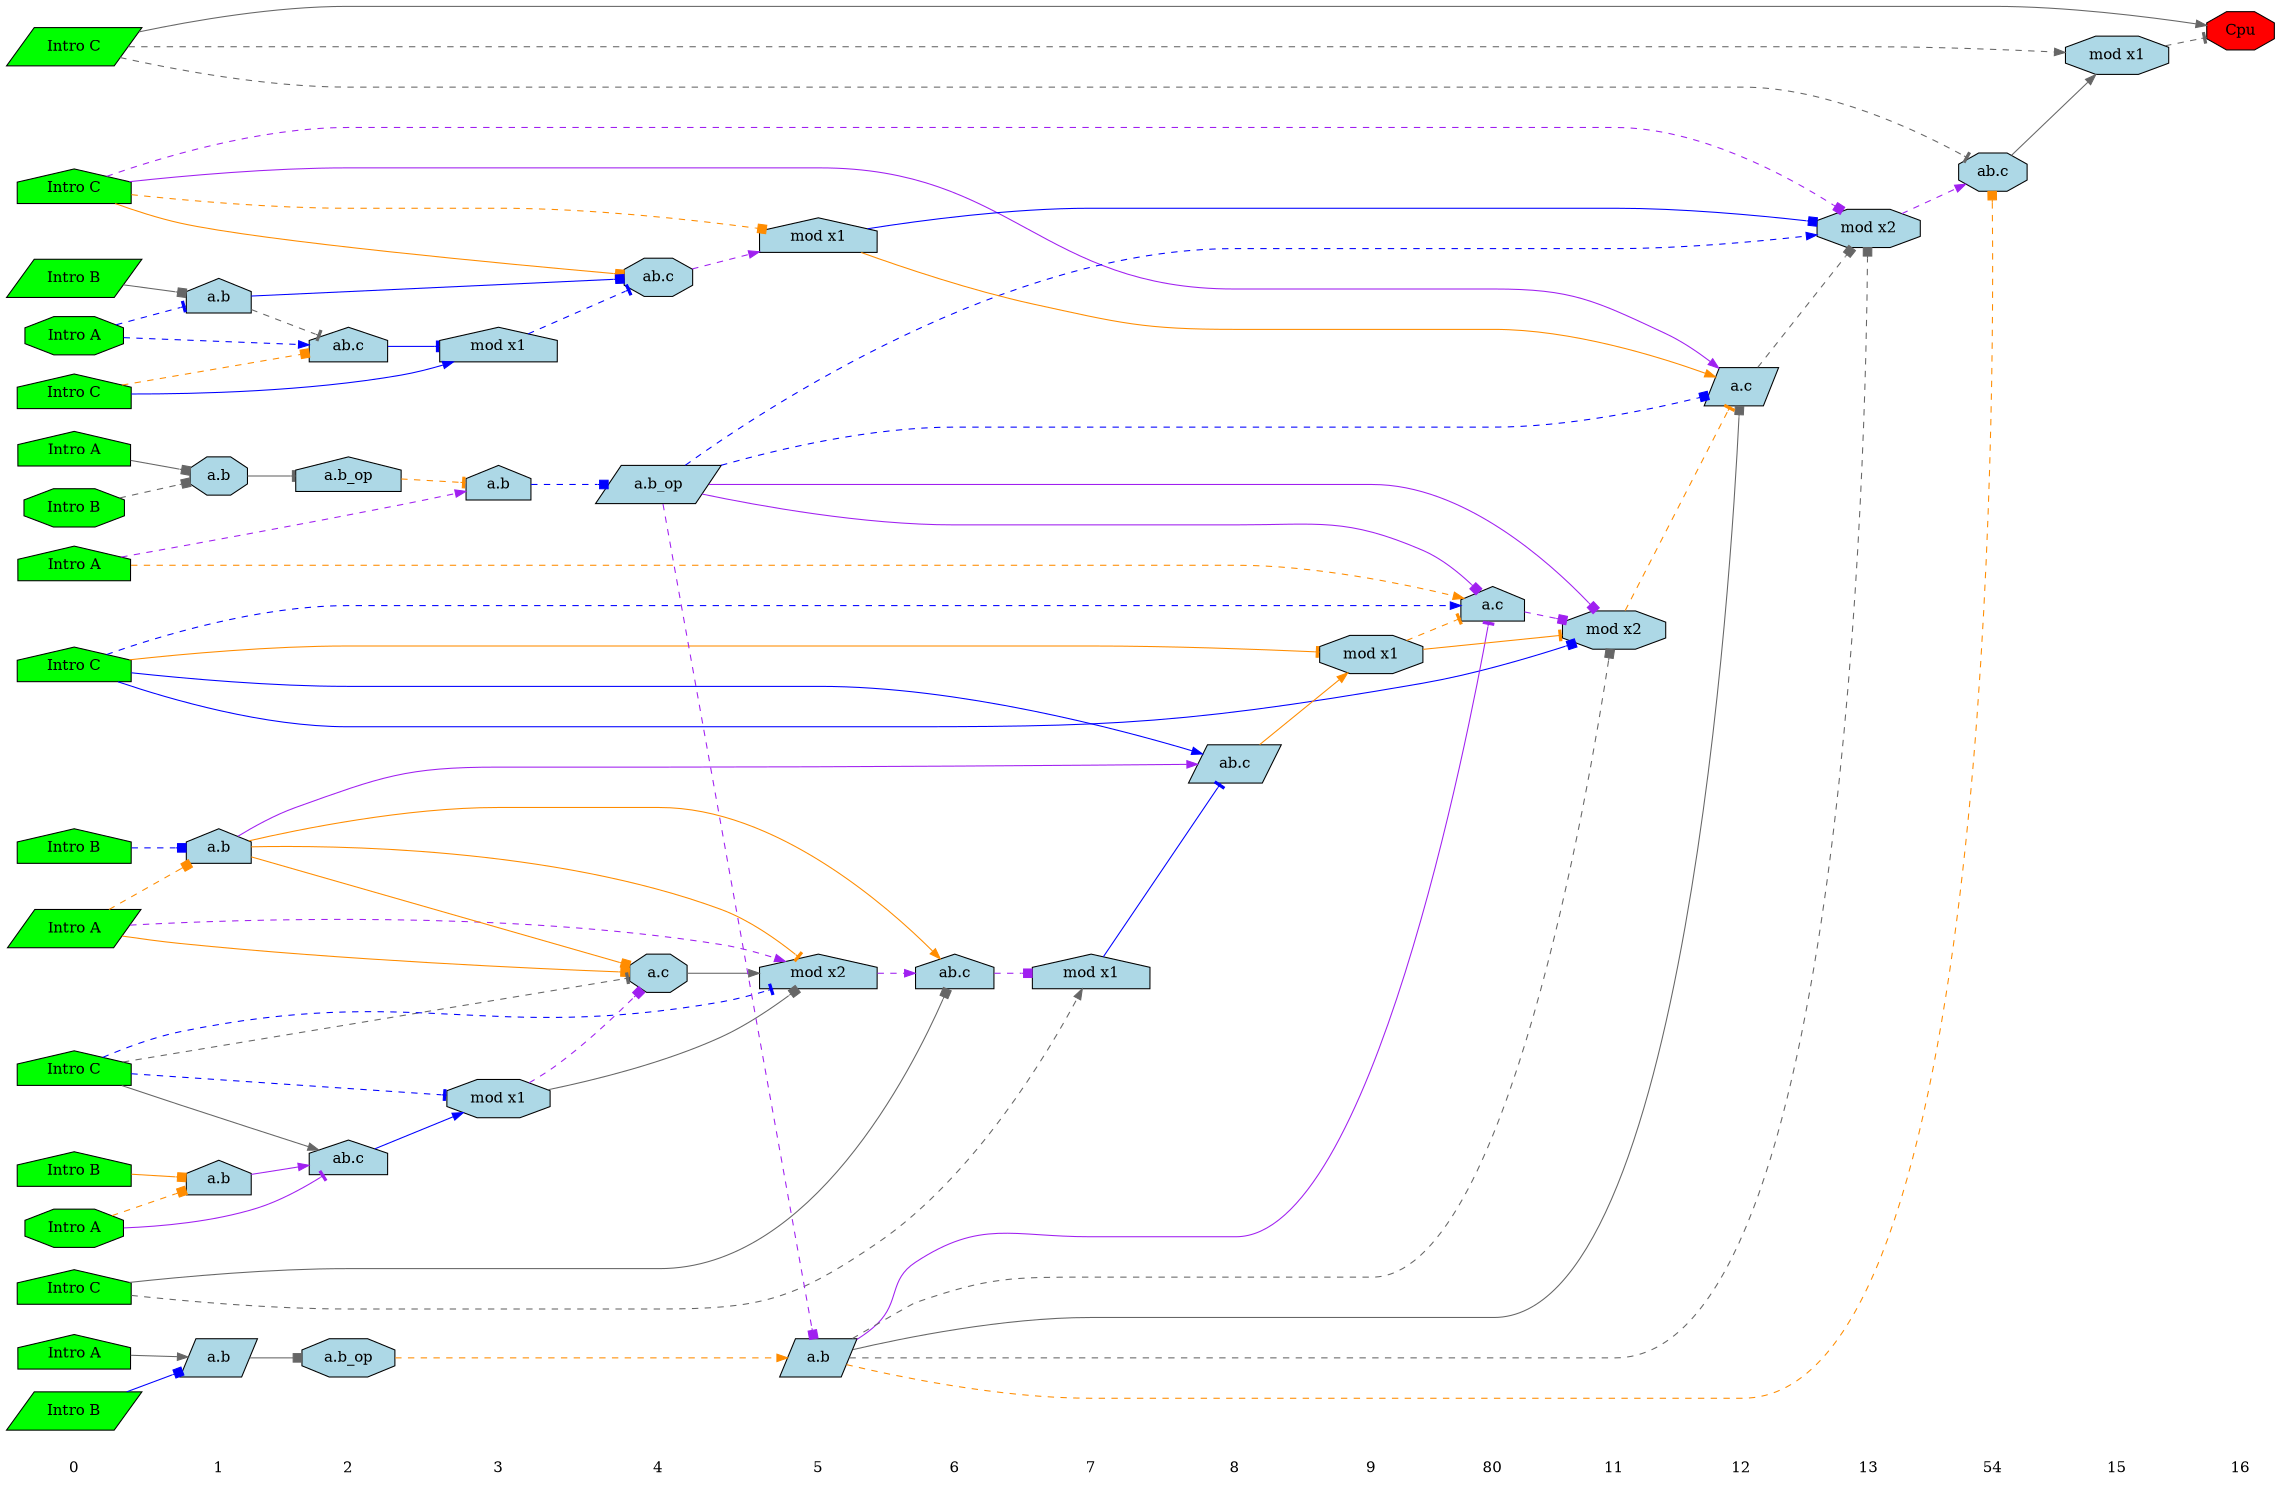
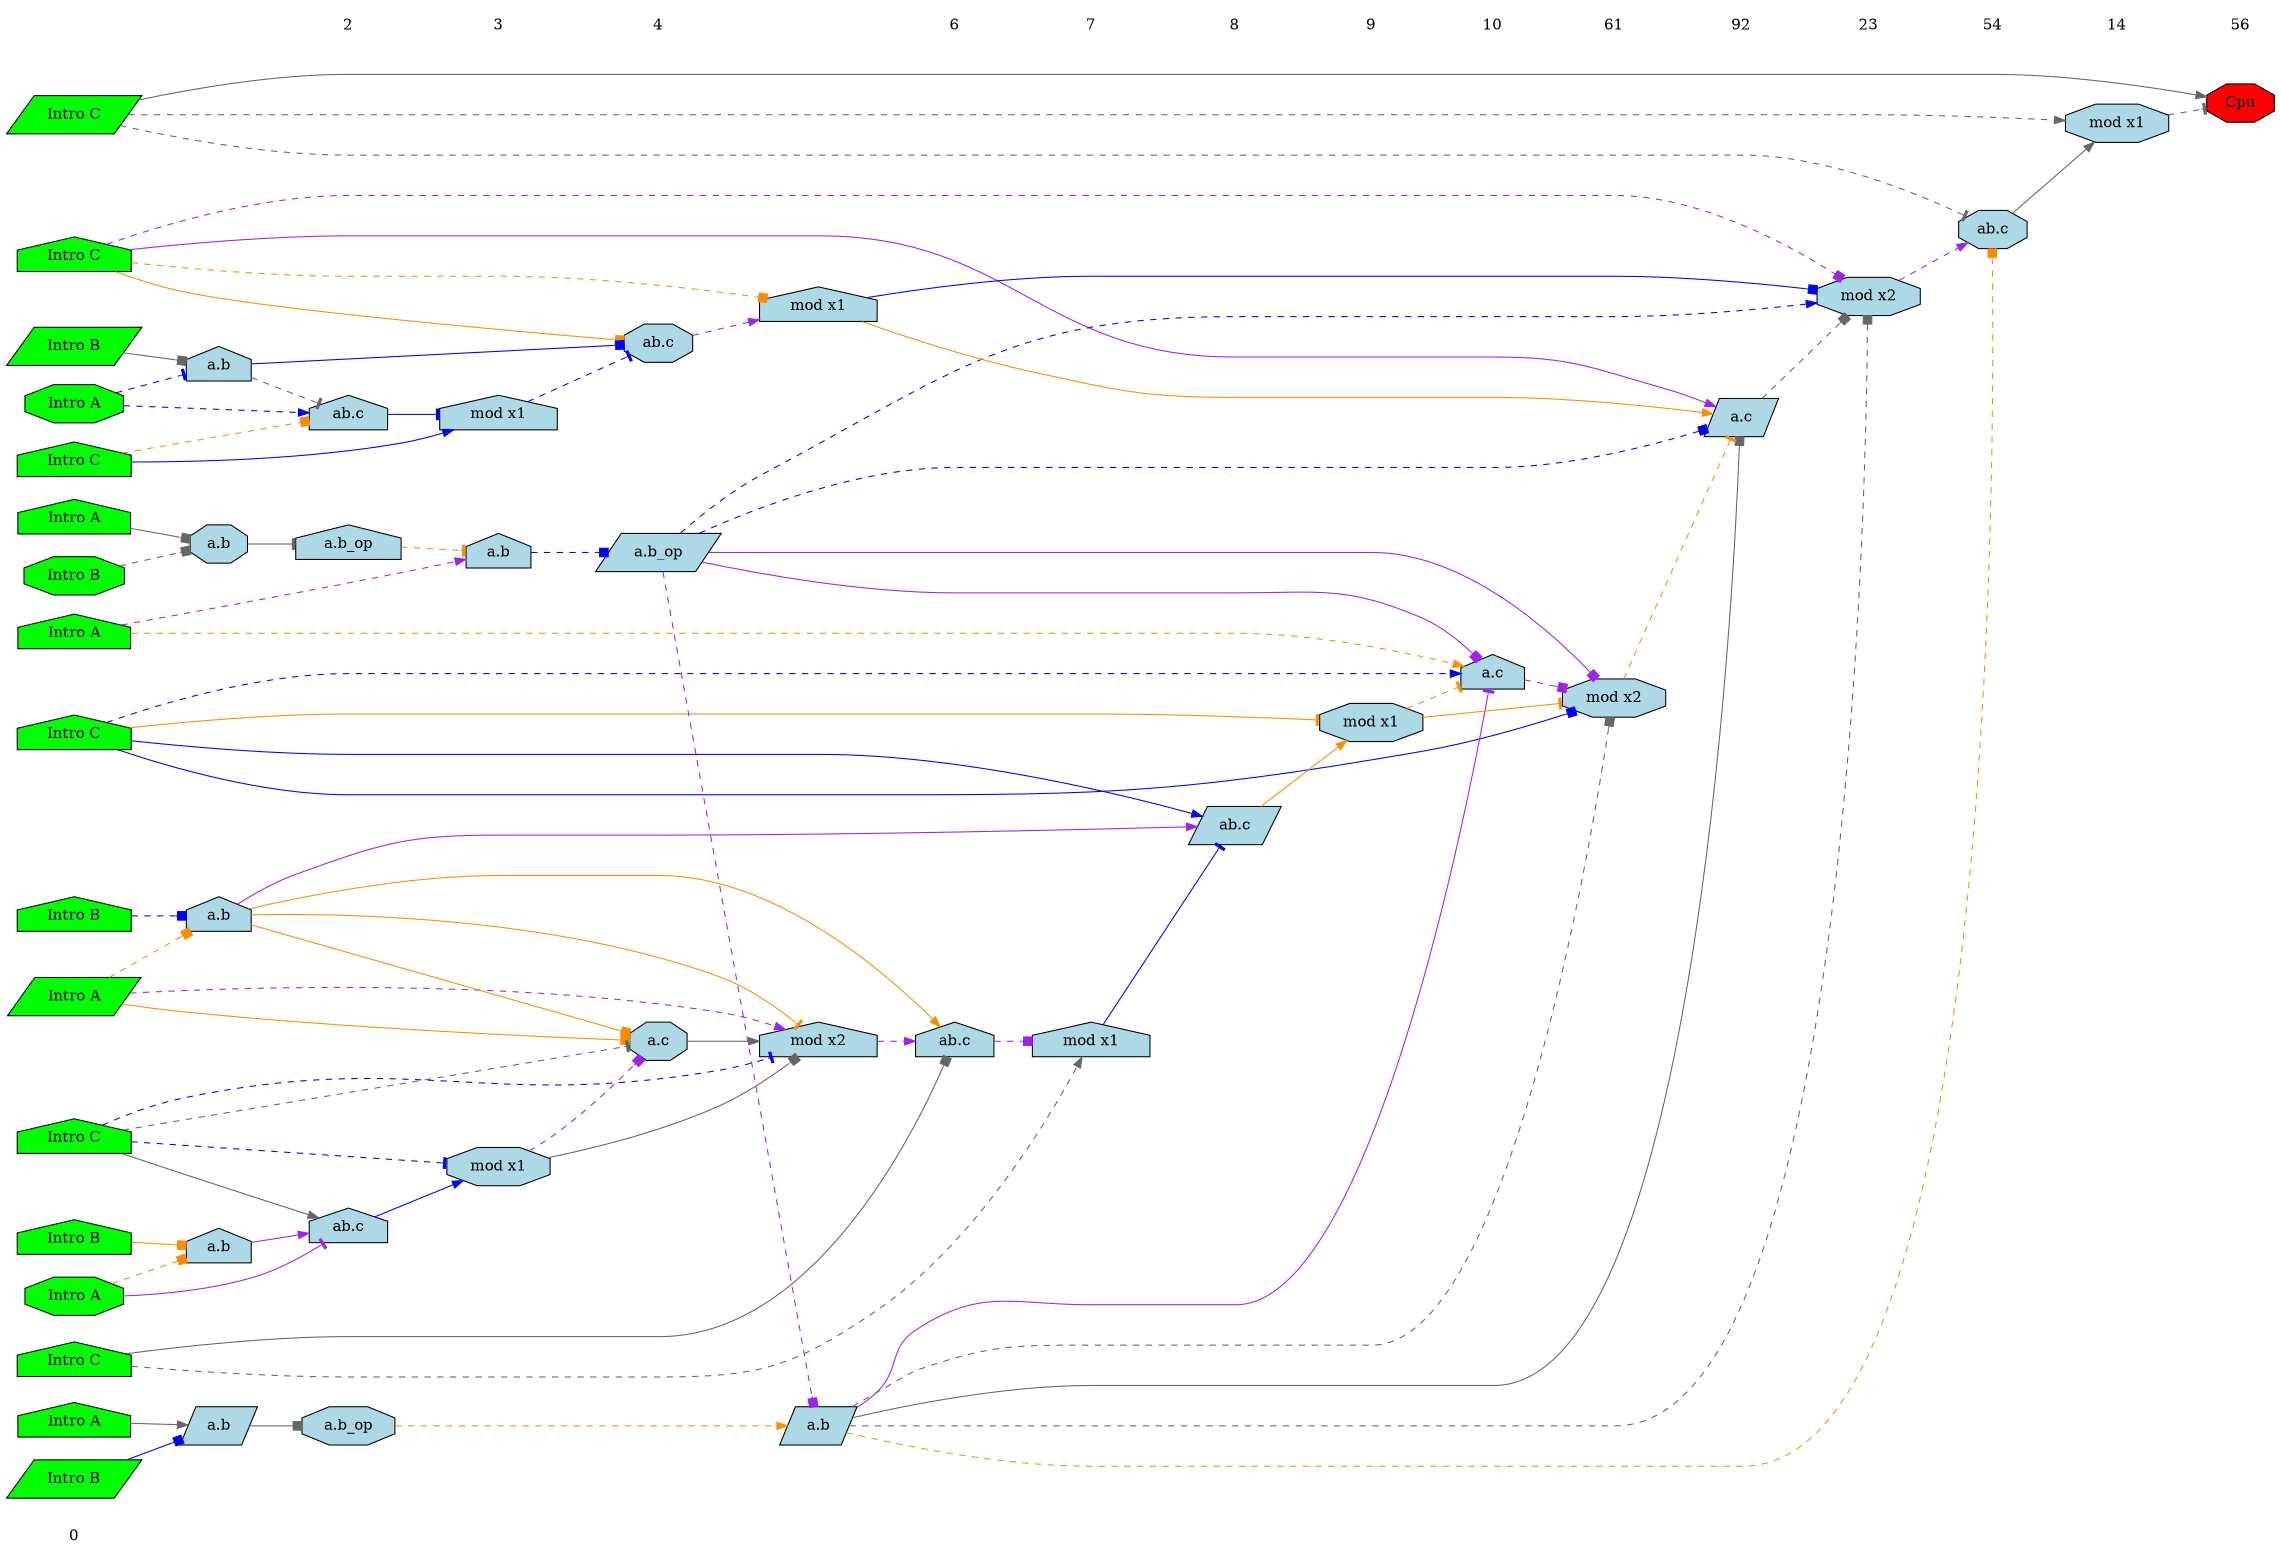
  digraph {
    rankdir=LR
    ranksep=.5
    node [shape=house fillcolor=lightblue style=filled]
    edge [style=dashed arrowhead=box color=gray40]
    0 [shape=plaintext fillcolor="" style=""]
    n2 [fillcolor=green label="Intro A"]
    n3 [fillcolor=green label="Intro B" shape=parallelogram]
    n4 [fillcolor=green label="Intro B"]
    n5 [fillcolor=green label="Intro A" shape=octagon]
    n6 [fillcolor=green label="Intro A" shape=parallelogram]
    n7 [fillcolor=green label="Intro B" shape=parallelogram]
    n8 [fillcolor=green label="Intro A" shape=octagon]
    n9 [fillcolor=green label="Intro B" shape=octagon]
    n10 [fillcolor=green label="Intro A"]
    n11 [fillcolor=green label="Intro A"]
    n12 [fillcolor=green label="Intro B"]
    n13 [fillcolor=green label="Intro C"]
    n14 [fillcolor=green label="Intro C" shape=parallelogram]
    n15 [fillcolor=green label="Intro C"]
    n16 [fillcolor=green label="Intro C"]
    n17 [fillcolor=green label="Intro C"]
    n18 [fillcolor=green label="Intro C"]
-   1 [shape=plaintext fillcolor="" style=""]
    n20 [label="a.b"]
    n21 [label="a.b" shape=octagon]
    n22 [label="a.b" shape=parallelogram]
    n23 [label="a.b"]
    n24 [label="a.b"]
    2 [shape=plaintext fillcolor="" style=""]
    n26 [label="ab.c"]
    n27 [label="a.b_op"]
    n28 [label="ab.c"]
    n29 [label="a.b_op" shape=octagon]
    3 [shape=plaintext fillcolor="" style=""]
    n31 [label="mod x1" shape=octagon]
    n32 [label="a.b"]
    n33 [label="mod x1"]
    4 [shape=plaintext fillcolor="" style=""]
    n35 [label="a.c" shape=octagon]
    n36 [label="a.b_op" shape=parallelogram]
    n37 [label="ab.c" shape=octagon]
-   5 [shape=plaintext fillcolor="" style=""]
    n39 [label="mod x2"]
    n40 [label="mod x1"]
    n41 [label="a.b" shape=parallelogram]
    6 [shape=plaintext fillcolor="" style=""]
    n43 [label="ab.c"]
    7 [shape=plaintext fillcolor="" style=""]
    n45 [label="mod x1"]
    8 [shape=plaintext fillcolor="" style=""]
    n47 [label="ab.c" shape=parallelogram]
    9 [shape=plaintext fillcolor="" style=""]
    n49 [label="mod x1" shape=octagon]
-   10 [shape=plaintext label=80 fillcolor="" style=""]
+   10 [shape=plaintext fillcolor="" style=""]
    n51 [label="a.c"]
-   11 [shape=plaintext fillcolor="" style=""]
+   11 [shape=plaintext label=61 fillcolor="" style=""]
    n53 [label="mod x2" shape=octagon]
-   12 [shape=plaintext fillcolor="" style=""]
+   12 [shape=plaintext label=92 fillcolor="" style=""]
    n55 [label="a.c" shape=parallelogram]
-   13 [shape=plaintext fillcolor="" style=""]
+   13 [shape=plaintext label=23 fillcolor="" style=""]
    n57 [label="mod x2" shape=octagon]
    n58 [label=54 shape=plaintext fillcolor="" style=""]
    n59 [label="ab.c" shape=octagon]
-   15 [shape=plaintext fillcolor="" style=""]
+   15 [shape=plaintext label=14 fillcolor="" style=""]
    n61 [label="mod x1" shape=octagon]
-   16 [shape=plaintext fillcolor="" style=""]
+   16 [shape=plaintext label=56 fillcolor="" style=""]
    n63 [fillcolor=red label=Cpu shape=octagon]
    subgraph sub_1 {
      rank=same
      0
      n2
      n3
      n4
      n5
      n6
      n7
      n8
      n9
      n10
      n11
      n12
      n13
      n14
      n15
      n16
      n17
      n18
    }
    subgraph sub_2 {
      rank=same
-     1
      n20
      n21
      n22
      n23
      n24
    }
    subgraph sub_3 {
      rank=same
      2
      n26
      n27
      n28
      n29
    }
    subgraph sub_4 {
      rank=same
      3
      n31
      n32
      n33
    }
    subgraph sub_5 {
      rank=same
      4
      n35
      n36
      n37
    }
    subgraph sub_6 {
      rank=same
-     5
      n39
      n40
      n41
    }
    subgraph sub_7 {
      rank=same
      6
      n43
    }
    subgraph sub_8 {
      rank=same
      7
      n45
    }
    subgraph sub_9 {
      rank=same
      8
      n47
    }
    subgraph sub_10 {
      rank=same
      9
      n49
    }
    subgraph sub_11 {
      rank=same
      10
      n51
    }
    subgraph sub_12 {
      rank=same
      11
      n53
    }
    subgraph sub_13 {
      rank=same
      12
      n55
    }
    subgraph sub_14 {
      rank=same
      13
      n57
    }
    subgraph sub_15 {
      rank=same
      n58
      n59
    }
    subgraph sub_16 {
      rank=same
      15
      n61
    }
    subgraph sub_17 {
      rank=same
      16
      n63
    }
-   0 -> 1 [style=invis arrowhead="" color=""]
    n2 -> n22 [arrowhead=normal style=solid]
    n3 -> n24 [style=solid]
    n4 -> n20 [color=darkorange style=solid]
    n5 -> n20 [color=darkorange]
    n5 -> n26 [arrowhead=tee color=purple style=solid]
    n6 -> n23 [color=darkorange]
    n6 -> n35 [color=darkorange style=solid]
    n6 -> n39 [arrowhead=normal color=purple]
    n7 -> n22 [color=blue style=solid]
    n8 -> n24 [arrowhead=tee color=blue]
    n8 -> n28 [arrowhead=normal color=blue]
    n9 -> n21
    n10 -> n21 [style=solid]
    n11 -> n32 [arrowhead=normal color=purple]
    n11 -> n51 [arrowhead=normal color=darkorange]
    n12 -> n23 [color=blue]
    n13 -> n26 [arrowhead=normal style=solid]
    n13 -> n31 [arrowhead=tee color=blue]
    n13 -> n35 [arrowhead=tee]
    n13 -> n39 [arrowhead=tee color=blue]
    n14 -> n59 [arrowhead=tee]
    n14 -> n61 [arrowhead=normal]
    n14 -> n63 [arrowhead=normal style=solid]
    n15 -> n28 [color=darkorange]
    n15 -> n33 [arrowhead=normal color=blue style=solid]
    n16 -> n37 [color=darkorange style=solid]
    n16 -> n40 [color=darkorange]
    n16 -> n55 [arrowhead=normal color=purple style=solid]
    n16 -> n57 [color=purple]
    n17 -> n47 [arrowhead=normal color=blue style=solid]
    n17 -> n49 [arrowhead=tee color=darkorange style=solid]
    n17 -> n51 [arrowhead=normal color=blue]
    n17 -> n53 [color=blue style=solid]
    n18 -> n43 [style=solid]
    n18 -> n45 [arrowhead=normal]
-   1 -> 2 [style=invis arrowhead="" color=""]
    n20 -> n26 [arrowhead=normal color=purple style=solid]
    n21 -> n27 [arrowhead=tee style=solid]
    n22 -> n29 [style=solid]
    n23 -> n35 [color=darkorange style=solid]
    n23 -> n39 [arrowhead=tee color=darkorange style=solid]
    n23 -> n43 [arrowhead=normal color=darkorange style=solid]
    n23 -> n47 [arrowhead=normal color=purple style=solid]
    n24 -> n28 [arrowhead=tee]
    n24 -> n37 [color=blue style=solid]
    2 -> 3 [style=invis arrowhead="" color=""]
    n26 -> n31 [arrowhead=normal color=blue style=solid]
    n27 -> n32 [arrowhead=tee color=darkorange]
    n28 -> n33 [arrowhead=tee color=blue style=solid]
    n29 -> n41 [arrowhead=normal color=darkorange]
    3 -> 4 [style=invis arrowhead="" color=""]
    n31 -> n35 [color=purple]
    n31 -> n39 [style=solid]
    n32 -> n36 [color=blue]
    n33 -> n37 [arrowhead=tee color=blue]
-   4 -> 5 [style=invis arrowhead="" color=""]
    n35 -> n39 [arrowhead=normal style=solid]
    n36 -> n41 [color=purple]
    n36 -> n51 [color=purple style=solid]
    n36 -> n53 [color=purple style=solid]
    n36 -> n55 [color=blue]
    n36 -> n57 [arrowhead=normal color=blue]
    n37 -> n40 [arrowhead=normal color=purple]
-   5 -> 6 [style=invis arrowhead="" color=""]
    n39 -> n43 [arrowhead=normal color=purple]
    n40 -> n55 [arrowhead=normal color=darkorange style=solid]
    n40 -> n57 [color=blue style=solid]
    n41 -> n51 [arrowhead=tee color=purple style=solid]
    n41 -> n53
    n41 -> n55 [style=solid]
    n41 -> n57
    n41 -> n59 [color=darkorange]
    6 -> 7 [style=invis arrowhead="" color=""]
    n43 -> n45 [color=purple]
    7 -> 8 [style=invis arrowhead="" color=""]
    n45 -> n47 [arrowhead=tee color=blue style=solid]
    8 -> 9 [style=invis arrowhead="" color=""]
    n47 -> n49 [arrowhead=normal color=darkorange style=solid]
    9 -> 10 [style=invis arrowhead="" color=""]
    n49 -> n51 [arrowhead=tee color=darkorange]
    n49 -> n53 [arrowhead=tee color=darkorange style=solid]
    10 -> 11 [style=invis arrowhead="" color=""]
    n51 -> n53 [color=purple]
    11 -> 12 [style=invis arrowhead="" color=""]
    n53 -> n55 [arrowhead=tee color=darkorange]
    12 -> 13 [style=invis arrowhead="" color=""]
    n55 -> n57
    13 -> n58 [style=invis arrowhead="" color=""]
    n57 -> n59 [arrowhead=normal color=purple]
    n58 -> 15 [style=invis arrowhead="" color=""]
    n59 -> n61 [arrowhead=normal style=solid]
    15 -> 16 [style=invis arrowhead="" color=""]
    n61 -> n63 [arrowhead=tee]
  }
